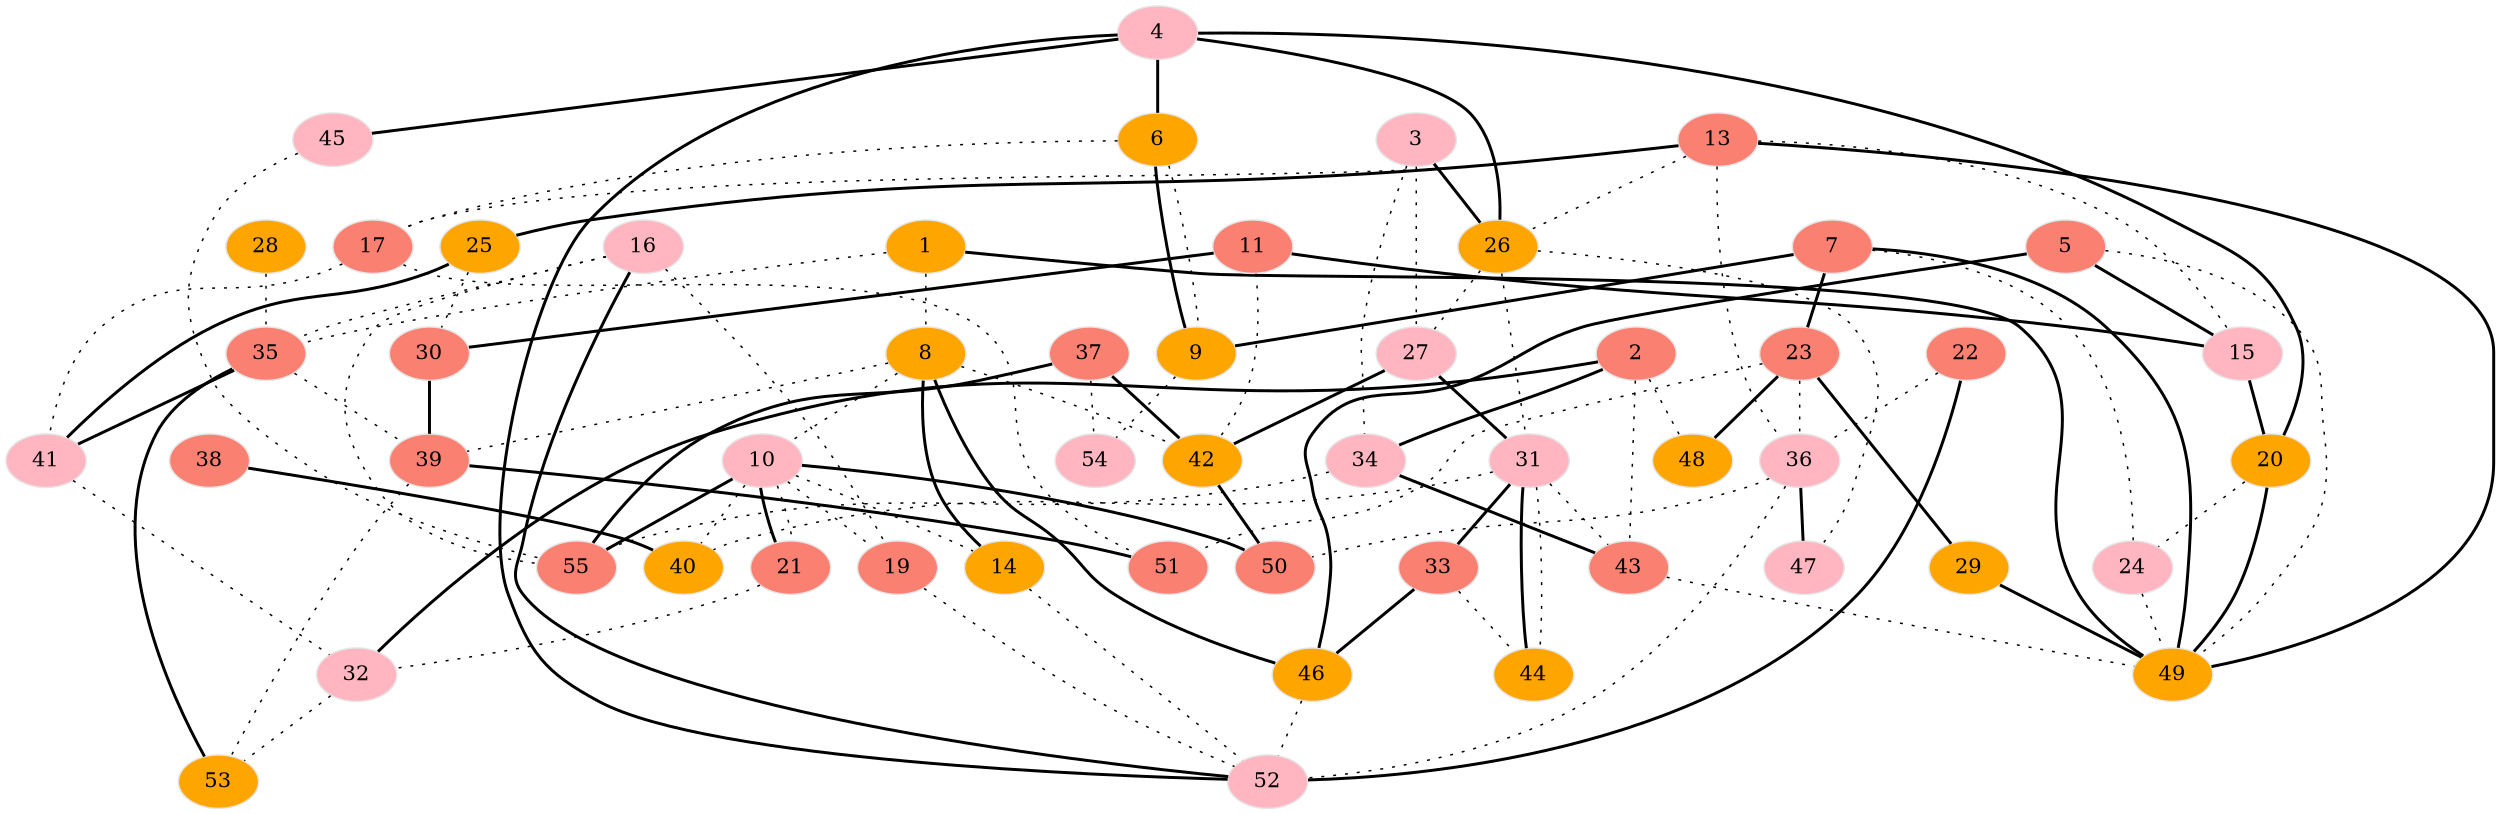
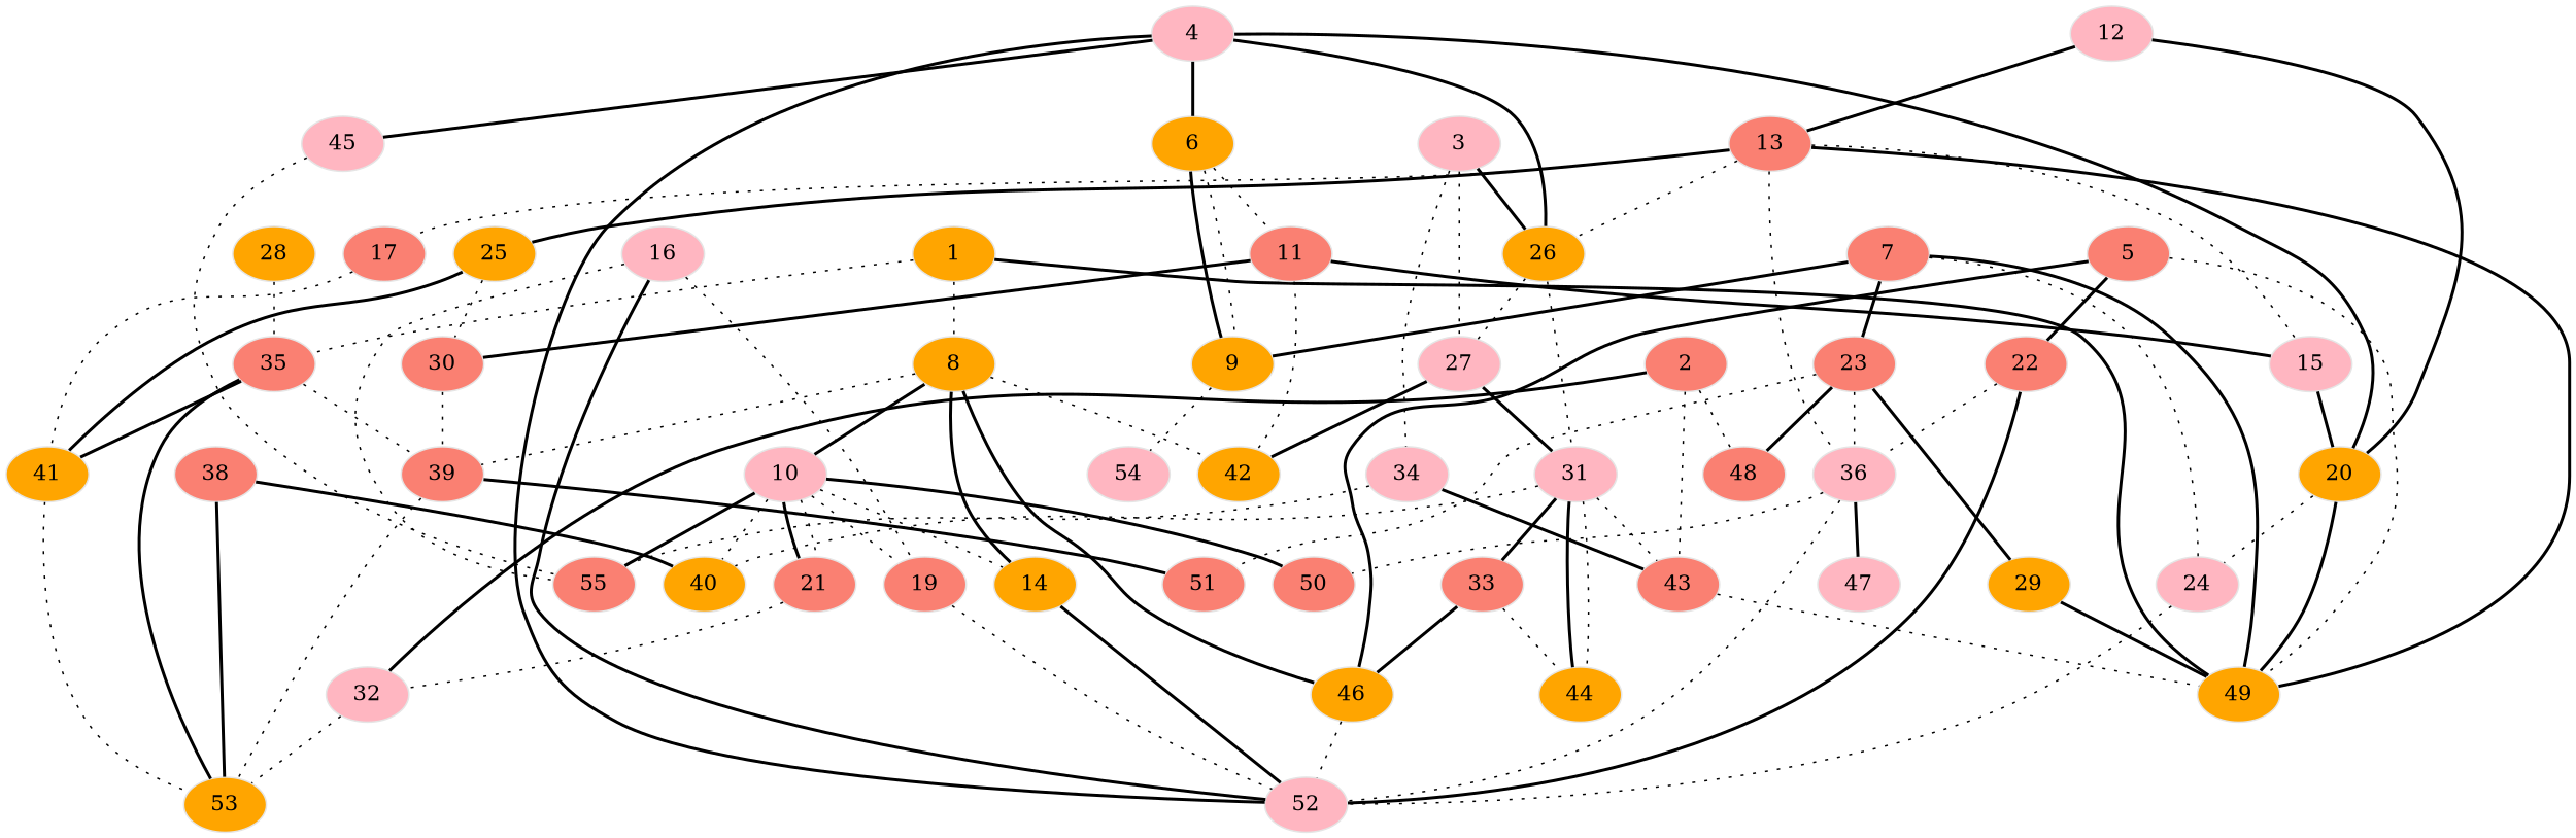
  graph {
    node [color=gray90 fillcolor=salmon style=filled]
    edge [style=dotted]
    1 [fillcolor=orange]
    8 [fillcolor=orange]
    35
    49 [fillcolor=orange]
    46 [fillcolor=orange]
    10 [fillcolor=lightpink]
    14 [fillcolor=orange]
    39
    42 [fillcolor=orange]
    28 [fillcolor=orange]
-   41 [fillcolor=lightpink]
+   41 [fillcolor=orange]
    53 [fillcolor=orange]
    32 [fillcolor=lightpink]
    2
    34 [fillcolor=lightpink]
    43
-   48 [fillcolor=orange]
+   48
    55
    3 [fillcolor=lightpink]
    26 [fillcolor=orange]
    27 [fillcolor=lightpink]
    31 [fillcolor=lightpink]
    47 [fillcolor=lightpink]
    4 [fillcolor=lightpink]
    6 [fillcolor=orange]
    20 [fillcolor=orange]
    45 [fillcolor=lightpink]
    52 [fillcolor=lightpink]
    9 [fillcolor=orange]
    17
    24 [fillcolor=lightpink]
    5
    15 [fillcolor=lightpink]
    54 [fillcolor=lightpink]
    51
    7
    23
    36 [fillcolor=lightpink]
    29 [fillcolor=orange]
    19
    21
    40 [fillcolor=orange]
    50
    11
    30
+   12 [fillcolor=lightpink]
    13
    25 [fillcolor=orange]
    16 [fillcolor=lightpink]
    22
    33
    44 [fillcolor=orange]
-   37
    38
    1 -- 8
    1 -- 35
    1 -- 49 [style=bold]
    8 -- 46 [style=bold]
-   8 -- 10
+   8 -- 10 [style=bold]
    8 -- 14 [style=bold]
    8 -- 39
    8 -- 42
    35 -- 39
    35 -- 41 [style=bold]
    35 -- 53 [style=bold]
    46 -- 52
    10 -- 14
    10 -- 55 [style=bold]
    10 -- 19
    10 -- 21 [style=bold]
    10 -- 21
    10 -- 40
    10 -- 50 [style=bold]
-   14 -- 52
+   14 -- 52 [style=bold]
    39 -- 53
    39 -- 51 [style=bold]
-   42 -- 50 [style=bold]
    28 -- 35
-   41 -- 32
+   41 -- 53
    32 -- 53
    2 -- 32 [style=bold]
-   2 -- 34 [style=bold]
    2 -- 43
    2 -- 48
    34 -- 43 [style=bold]
    34 -- 55
    43 -- 49
    3 -- 34
    3 -- 26 [style=bold]
    3 -- 27
    26 -- 27
    26 -- 31
-   26 -- 47
    27 -- 42 [style=bold]
    27 -- 31 [style=bold]
    31 -- 43
    31 -- 40
    31 -- 33 [style=bold]
    31 -- 44 [style=bold]
    31 -- 44
    4 -- 26 [style=bold]
    4 -- 6 [style=bold]
    4 -- 20 [style=bold]
    4 -- 45 [style=bold]
    4 -- 52 [style=bold]
    6 -- 9 [style=bold]
    6 -- 9
-   6 -- 17
+   6 -- 11
    20 -- 49 [style=bold]
    20 -- 24
    45 -- 55
    9 -- 54
    17 -- 41
-   17 -- 51
-   24 -- 49
+   24 -- 52
    5 -- 49
    5 -- 46 [style=bold]
-   5 -- 15 [style=bold]
+   5 -- 22 [style=bold]
    15 -- 20 [style=bold]
    7 -- 49 [style=bold]
    7 -- 9 [style=bold]
    7 -- 24
    7 -- 23 [style=bold]
    23 -- 48 [style=bold]
    23 -- 51
    23 -- 36
    23 -- 29 [style=bold]
    36 -- 47 [style=bold]
    36 -- 52
    36 -- 50
    29 -- 49 [style=bold]
    19 -- 52
    21 -- 32
    11 -- 42
    11 -- 15 [style=bold]
    11 -- 30 [style=bold]
-   30 -- 39 [style=bold]
+   30 -- 39
+   12 -- 20 [style=bold]
+   12 -- 13 [style=bold]
    13 -- 49 [style=bold]
    13 -- 26
    13 -- 17
    13 -- 15
    13 -- 36
    13 -- 25 [style=bold]
    25 -- 41 [style=bold]
    25 -- 30
-   16 -- 35
    16 -- 55
    16 -- 52 [style=bold]
    16 -- 19
    22 -- 52 [style=bold]
    22 -- 36
    33 -- 46 [style=bold]
    33 -- 44
-   37 -- 42 [style=bold]
-   37 -- 55 [style=bold]
-   37 -- 54
+   38 -- 53 [style=bold]
    38 -- 40 [style=bold]
  }
